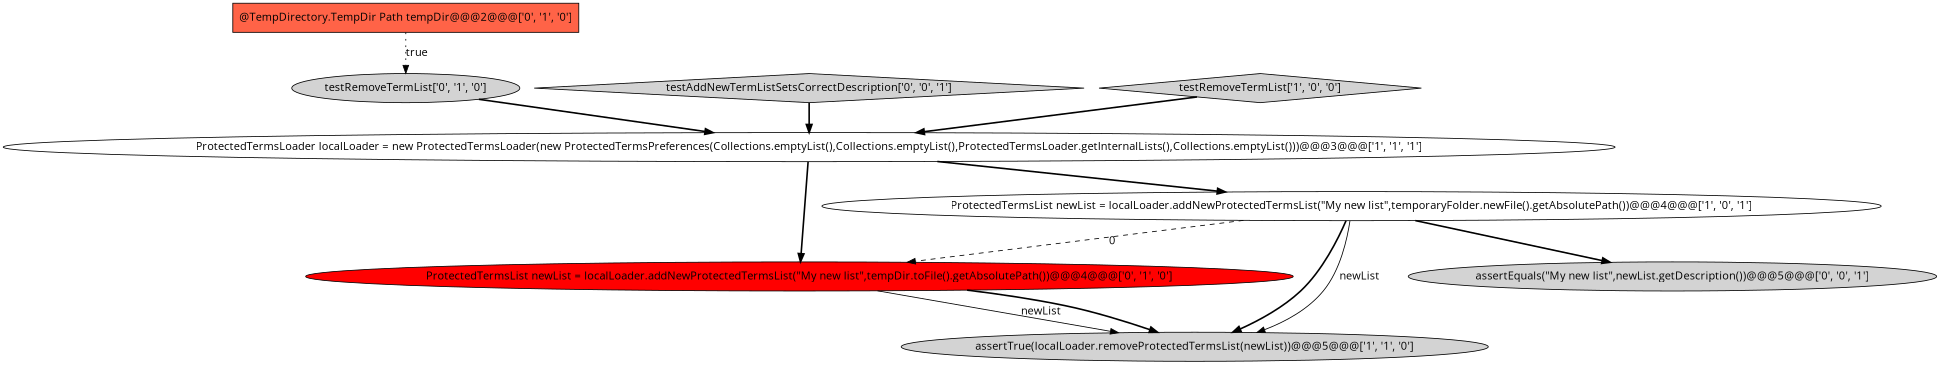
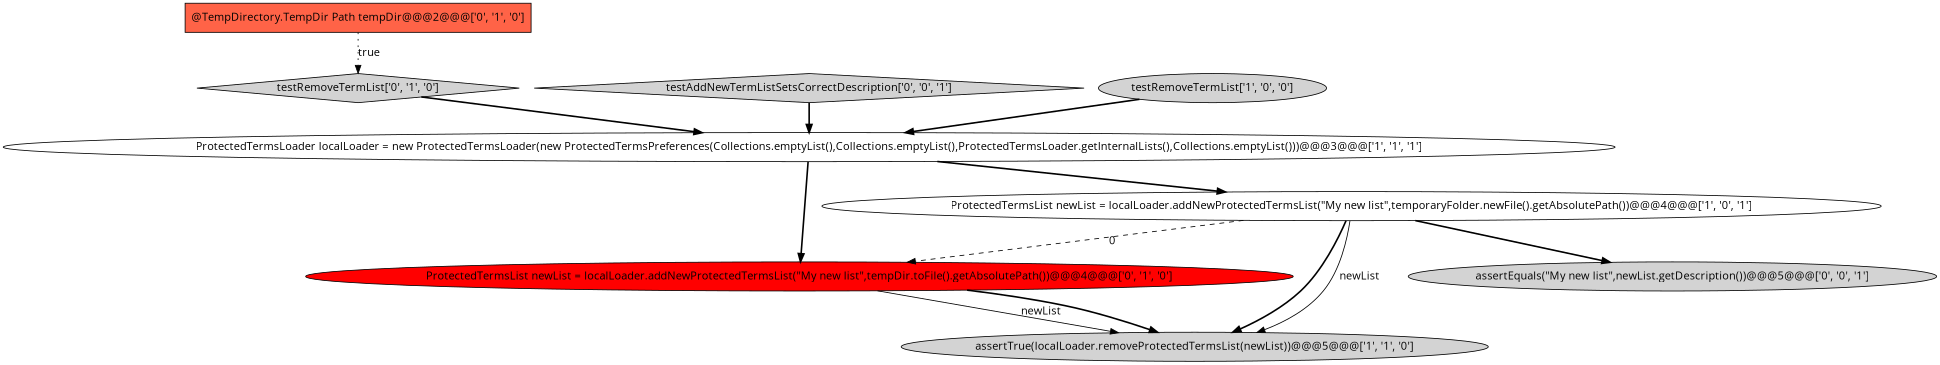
  digraph {
    fontname="Open Sans"
    node [fillcolor=lightgray fontname="Open Sans" shape=ellipse style=filled]
    edge [fontname="Open Sans" style=bold]
    n1 [label="assertTrue(localLoader.removeProtectedTermsList(newList))@@@5@@@['1', '1', '0']"]
    n2 [fillcolor=white label="ProtectedTermsLoader localLoader = new ProtectedTermsLoader(new ProtectedTermsPreferences(Collections.emptyList(),Collections.emptyList(),ProtectedTermsLoader.getInternalLists(),Collections.emptyList()))@@@3@@@['1', '1', '1']"]
    n3 [fillcolor=red label="ProtectedTermsList newList = localLoader.addNewProtectedTermsList(\"My new list\",tempDir.toFile().getAbsolutePath())@@@4@@@['0', '1', '0']"]
    n4 [fillcolor=white label="ProtectedTermsList newList = localLoader.addNewProtectedTermsList(\"My new list\",temporaryFolder.newFile().getAbsolutePath())@@@4@@@['1', '0', '1']"]
    n5 [label="assertEquals(\"My new list\",newList.getDescription())@@@5@@@['0', '0', '1']"]
-   n6 [label="testRemoveTermList['0', '1', '0']"]
+   n6 [label="testRemoveTermList['0', '1', '0']" shape=diamond]
    n7 [fillcolor=tomato label="@TempDirectory.TempDir Path tempDir@@@2@@@['0', '1', '0']" shape=box]
    n8 [label="testAddNewTermListSetsCorrectDescription['0', '0', '1']" shape=diamond]
-   n9 [label="testRemoveTermList['1', '0', '0']" shape=diamond]
+   n9 [label="testRemoveTermList['1', '0', '0']"]
    n2 -> n3
    n2 -> n4
    n3 -> n1 [label=newList style=solid]
    n3 -> n1
    n4 -> n1
    n4 -> n1 [label=newList style=solid]
    n4 -> n3 [label=0 style=dashed]
    n4 -> n5
    n6 -> n2
    n7 -> n6 [label=true style=dotted]
    n8 -> n2
    n9 -> n2
  }
